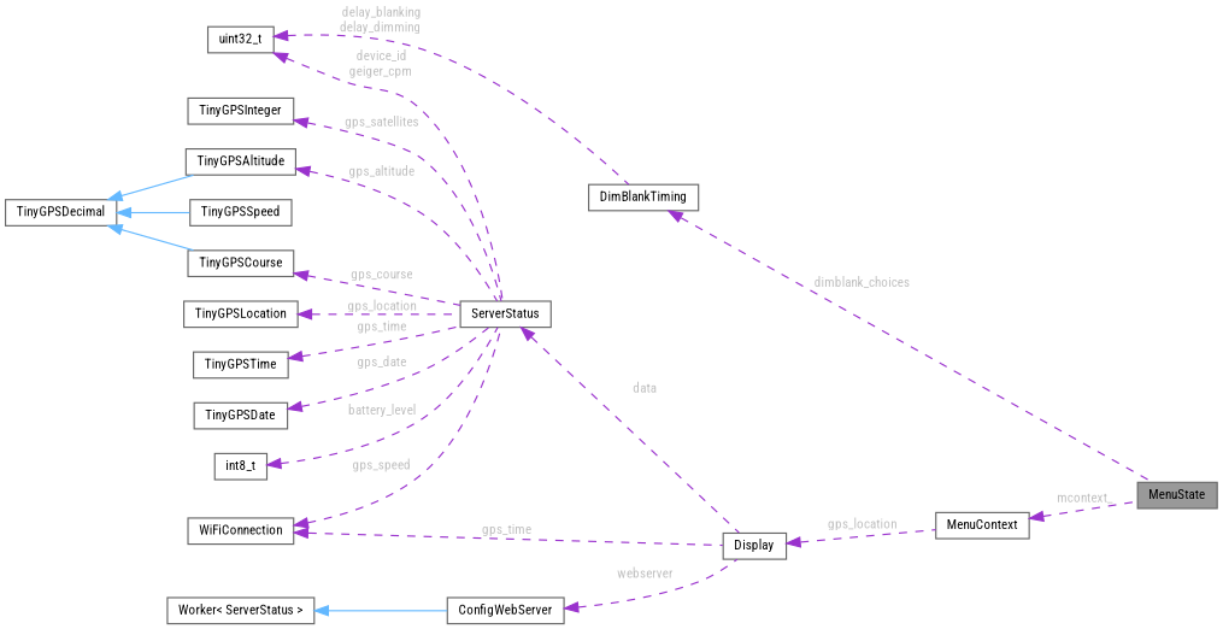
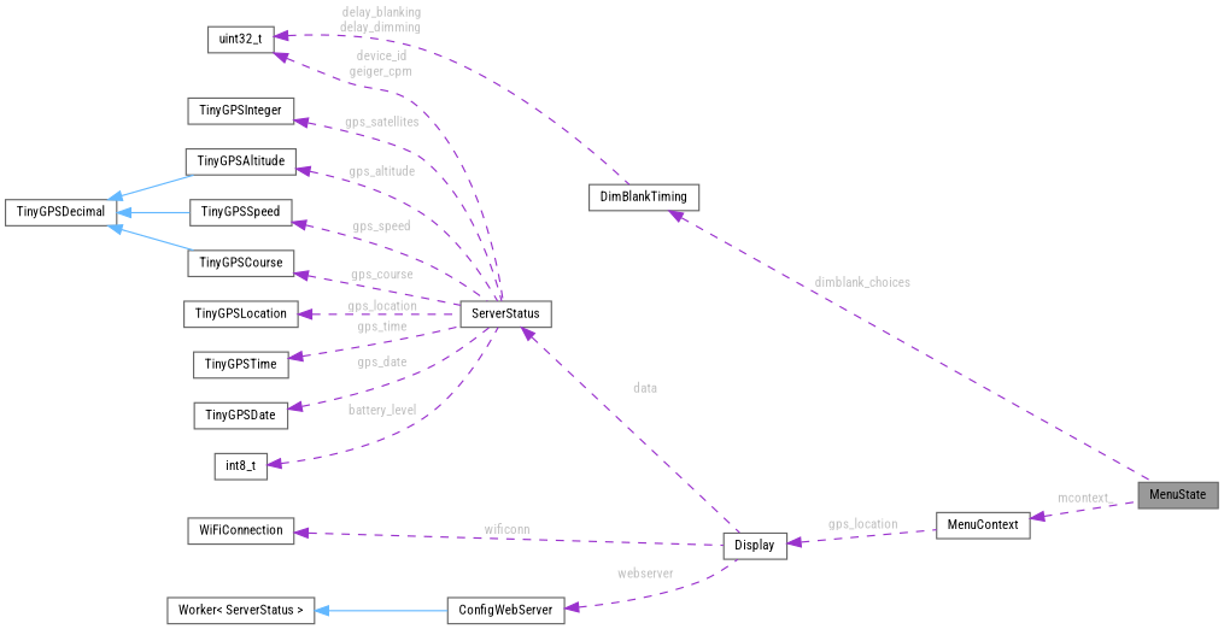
  digraph {
    fontname="Roboto Condensed"
    rankdir=LR
    node [color=gray40 fillcolor=white fontname="Roboto Condensed" fontsize=10 shape=box style=filled]
    edge [color=darkorchid3 dir=back fontcolor=grey fontname="Roboto Condensed" fontsize=10 labelfontname=Helvetica labelfontsize=10 style=dashed]
    n1 [fillcolor=grey60 fontcolor=black height=0.2 label=MenuState width=0.4]
    n2 [height=0.2 label=MenuContext width=0.4]
    n3 [height=0.2 label=DimBlankTiming width=0.4]
    n4 [height=0.2 label=uint32_t width=0.4]
    n5 [height=0.2 label=ServerStatus width=0.4]
    n6 [height=0.2 label=Display width=0.4]
    n7 [height=0.2 label=TinyGPSInteger width=0.4]
    n8 [height=0.2 label=TinyGPSAltitude width=0.4]
    n9 [height=0.2 label=TinyGPSDecimal width=0.4]
    n10 [height=0.2 label=TinyGPSSpeed width=0.4]
    n11 [height=0.2 label=TinyGPSCourse width=0.4]
    n12 [height=0.2 label=TinyGPSLocation width=0.4]
    n13 [height=0.2 label=TinyGPSTime width=0.4]
    n14 [height=0.2 label=TinyGPSDate width=0.4]
    n15 [height=0.2 label=int8_t width=0.4]
    n16 [height=0.2 label=WiFiConnection width=0.4]
    n17 [height=0.2 label=ConfigWebServer width=0.4]
    n18 [height=0.2 label="Worker\< ServerStatus \>" width=0.4]
    n2 -> n1 [label=" mcontext_"]
    n3 -> n1 [label=" dimblank_choices"]
    n4 -> n3 [label=" delay_blanking\ndelay_dimming"]
    n4 -> n5 [label=" device_id\ngeiger_cpm"]
    n5 -> n6 [label=" data"]
    n6 -> n2 [label=" gps_location"]
    n7 -> n5 [label=" gps_satellites"]
    n8 -> n5 [label=" gps_altitude"]
    n9 -> n8 [color=steelblue1 style=solid fontcolor=""]
    n9 -> n10 [color=steelblue1 style=solid fontcolor=""]
    n9 -> n11 [color=steelblue1 style=solid fontcolor=""]
-   n16 -> n5 [label=" gps_speed"]
+   n10 -> n5 [label=" gps_speed"]
    n11 -> n5 [label=" gps_course"]
    n12 -> n5 [label=" gps_location"]
    n13 -> n5 [label=" gps_time"]
    n14 -> n5 [label=" gps_date"]
    n15 -> n5 [label=" battery_level"]
-   n16 -> n6 [label=" gps_time"]
+   n16 -> n6 [label=" wificonn"]
    n17 -> n6 [label=" webserver"]
    n18 -> n17 [color=steelblue1 style=solid fontcolor=""]
  }
